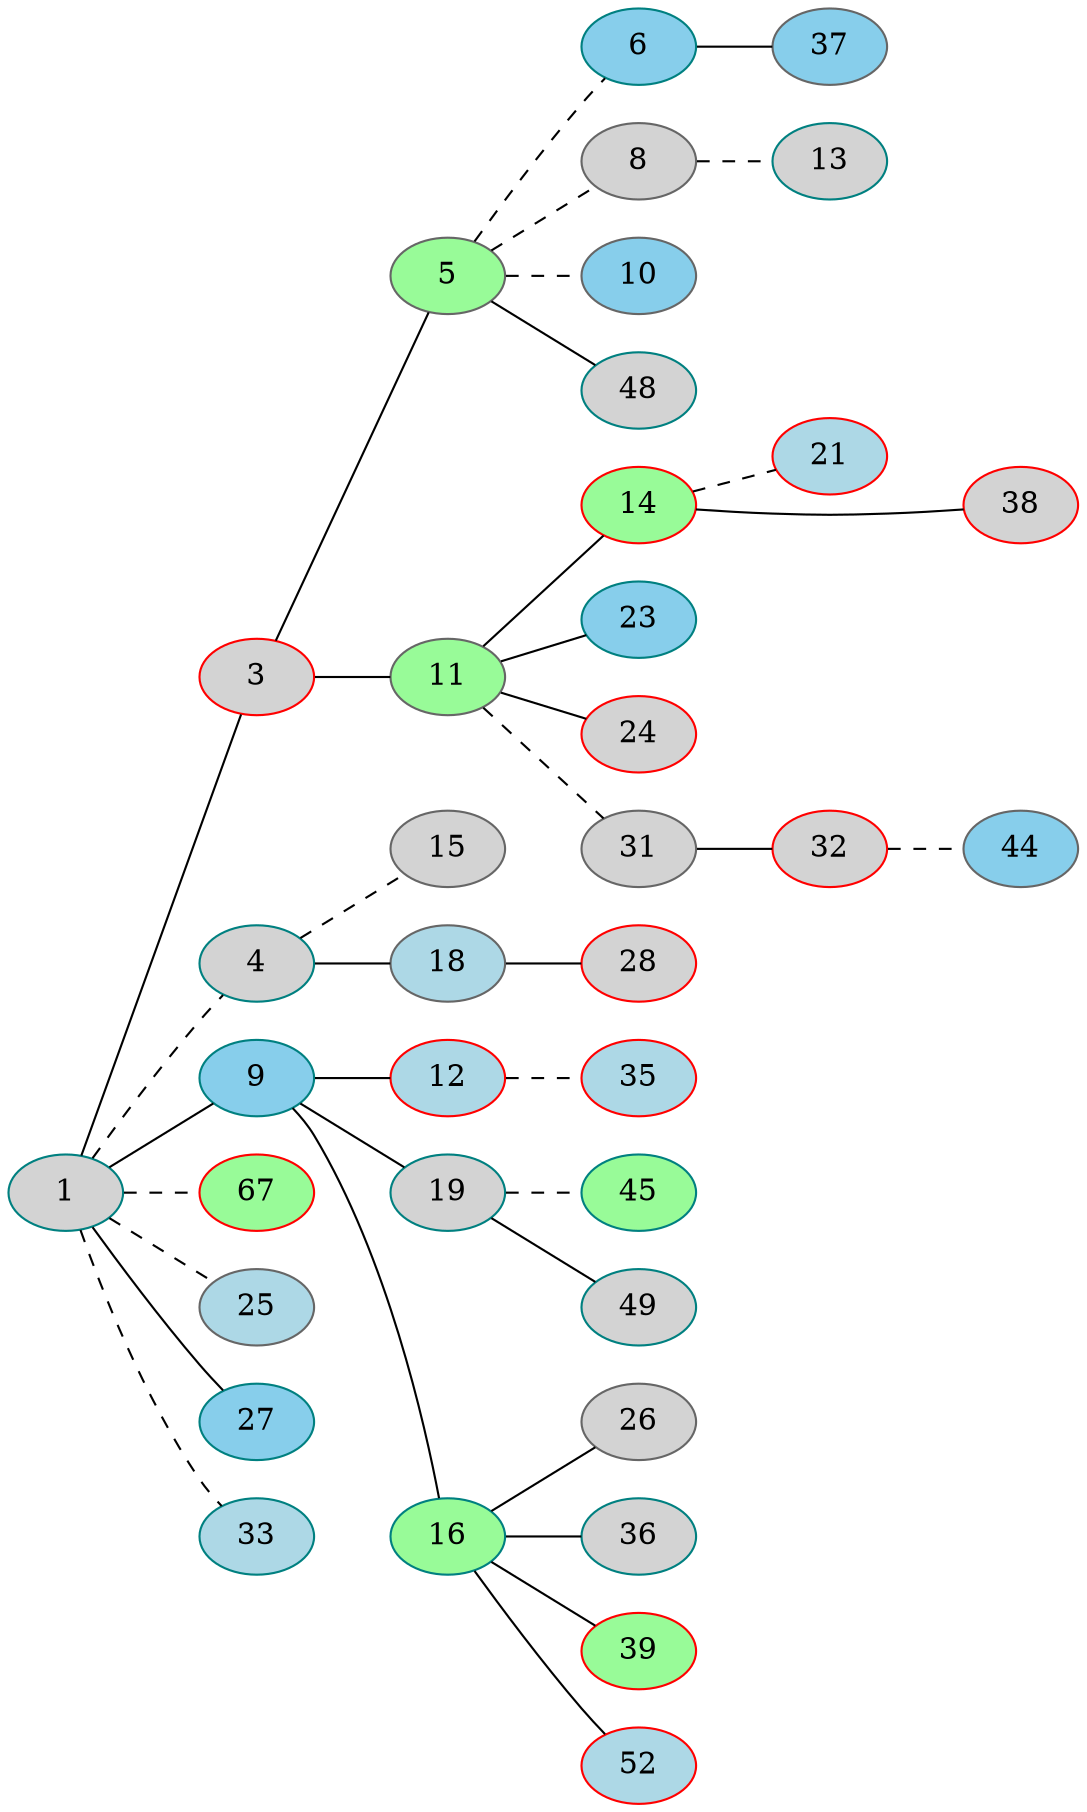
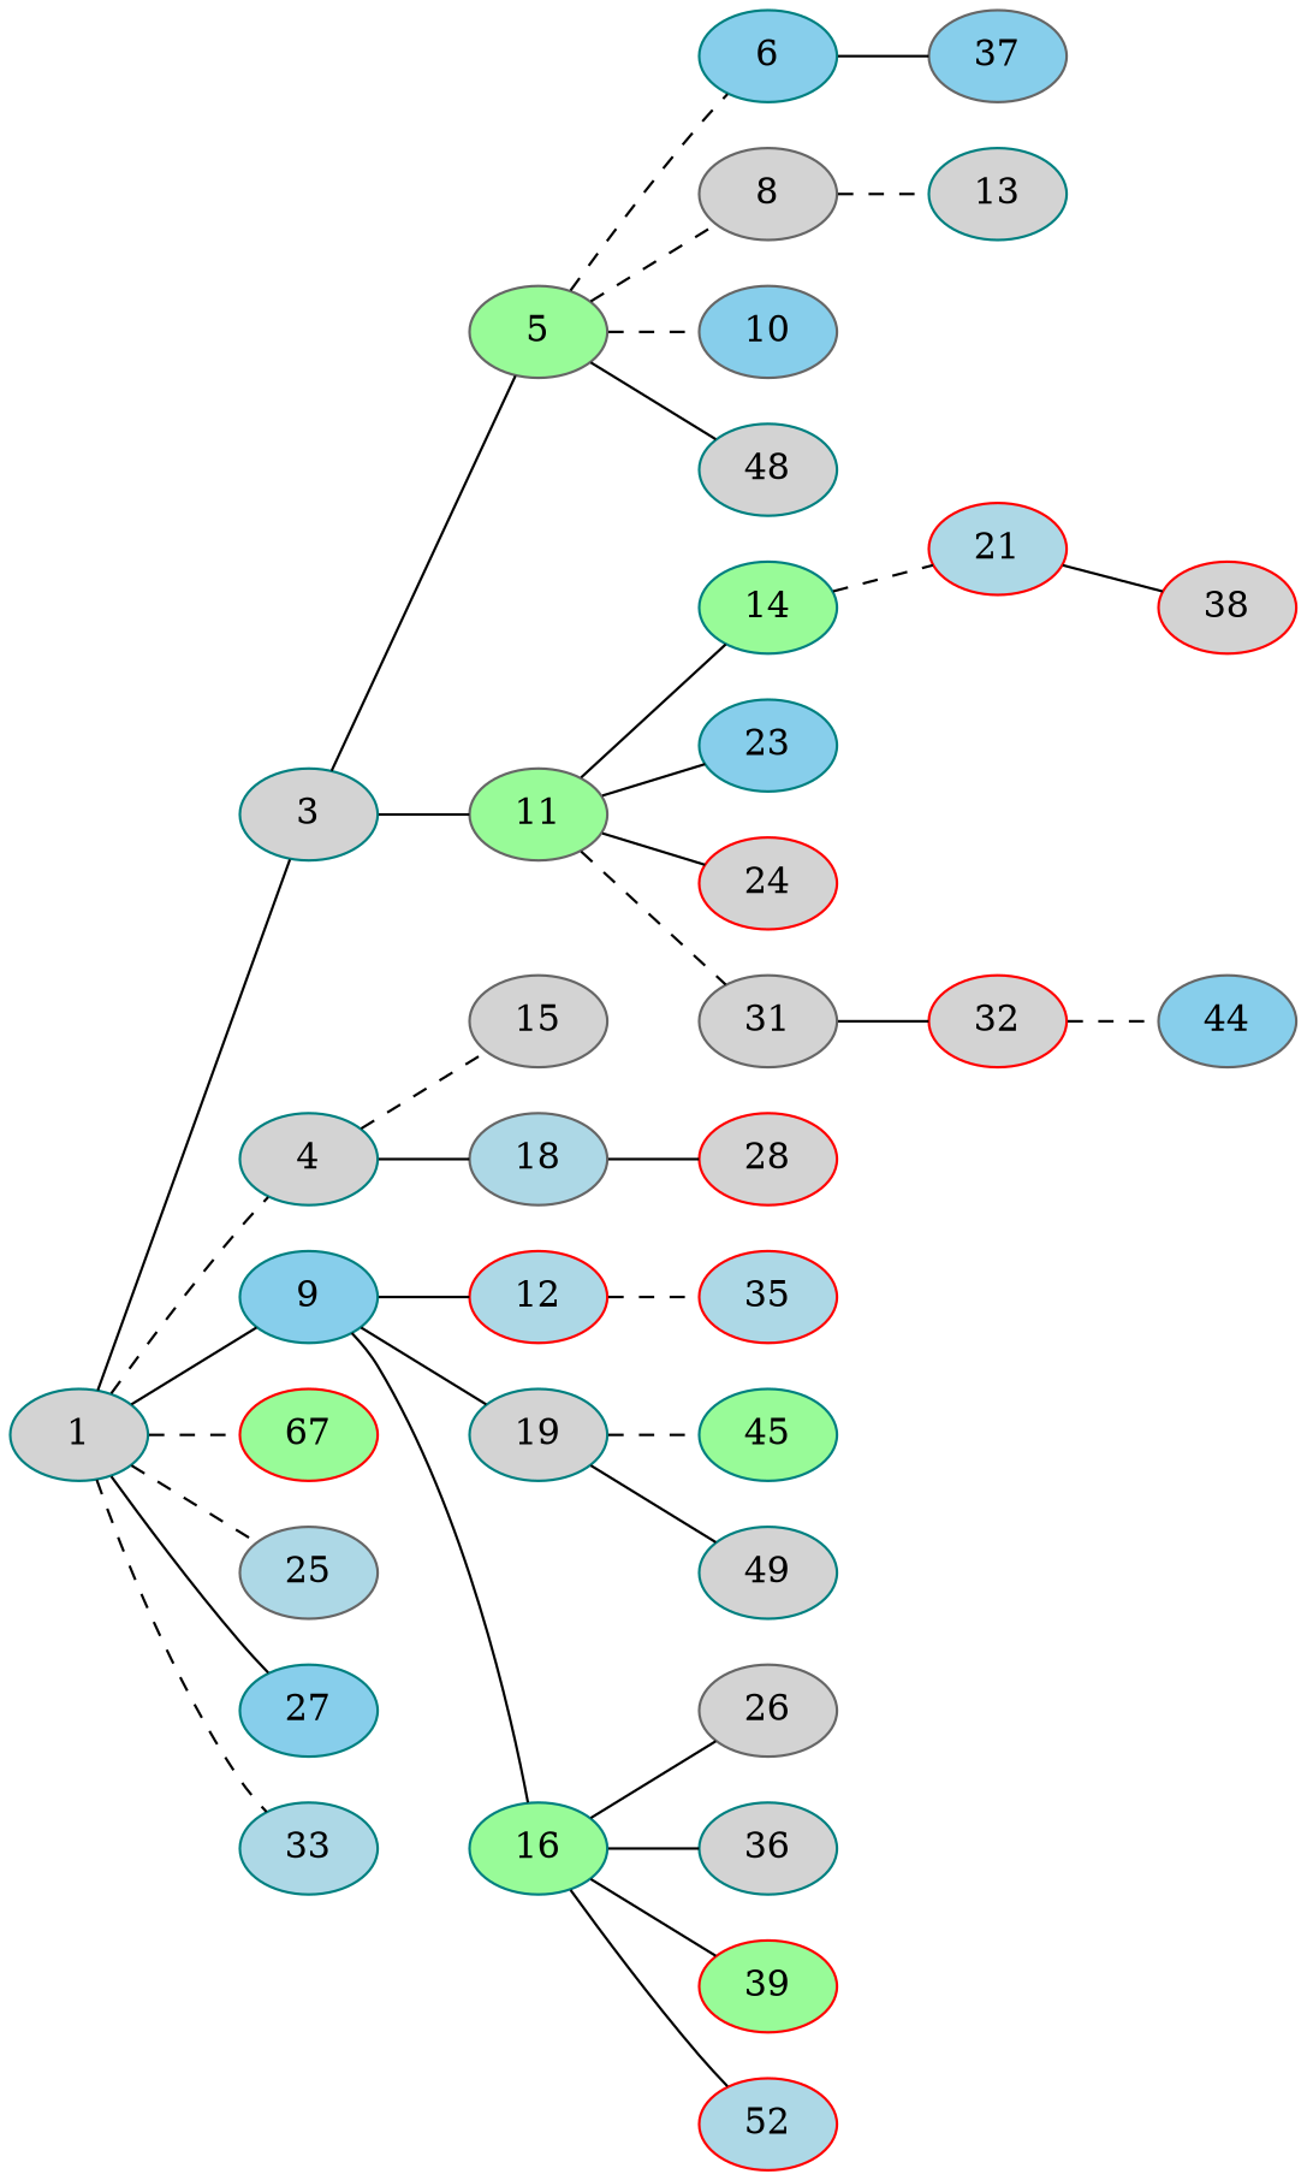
  graph {
    rankdir=LR
    node [color=teal fillcolor=lightgrey style=filled]
    edge [style=solid]
    1 [super="+2"]
-   3 [color=red]
+   3
    4 [super="+7"]
    9 [fillcolor=skyblue]
    n5 [color=red fillcolor=palegreen label=67]
    25 [color=gray40 fillcolor=lightblue super="+51"]
    27 [fillcolor=skyblue super="+40"]
    33 [fillcolor=lightblue super="+47"]
    5 [color=gray40 fillcolor=palegreen]
    11 [color=gray40 fillcolor=palegreen super="+41"]
    15 [color=gray40]
    18 [color=gray40 fillcolor=lightblue]
    12 [color=red fillcolor=lightblue super="+22"]
    19 [super="+30"]
    16 [fillcolor=palegreen super="+29+20"]
    6 [fillcolor=skyblue]
    8 [color=gray40]
    10 [color=gray40 fillcolor=skyblue super="+53+46"]
    48 [super="+50"]
-   14 [color=red fillcolor=palegreen]
+   14 [fillcolor=palegreen]
    23 [fillcolor=skyblue]
    24 [color=red]
    31 [color=gray40]
    28 [color=red]
    37 [color=gray40 fillcolor=skyblue]
    13
    35 [color=red fillcolor=lightblue]
    45 [fillcolor=palegreen]
    49
    21 [color=red fillcolor=lightblue]
    38 [color=red]
    32 [color=red super="+34"]
    26 [color=gray40]
    36 [super="+43"]
    39 [color=red fillcolor=palegreen super="+42"]
    52 [color=red fillcolor=lightblue]
    44 [color=gray40 fillcolor=skyblue]
    1 -- 3
    1 -- 4 [style=dashed]
    1 -- 9
    1 -- n5 [style=dashed]
    1 -- 25 [style=dashed]
    1 -- 27
    1 -- 33 [style=dashed]
    3 -- 5
    3 -- 11
    4 -- 15 [style=dashed]
    4 -- 18
    9 -- 12
    9 -- 19
    9 -- 16
    5 -- 6 [style=dashed]
    5 -- 8 [style=dashed]
    5 -- 10 [style=dashed]
    5 -- 48
    11 -- 14
    11 -- 23
    11 -- 24
    11 -- 31 [style=dashed]
    18 -- 28
    12 -- 35 [style=dashed]
    19 -- 45 [style=dashed]
    19 -- 49
    16 -- 26
    16 -- 36
    16 -- 39
    16 -- 52
    6 -- 37
    8 -- 13 [style=dashed]
    14 -- 21 [style=dashed]
-   14 -- 38
+   21 -- 38
    31 -- 32
    32 -- 44 [style=dashed]
  }
